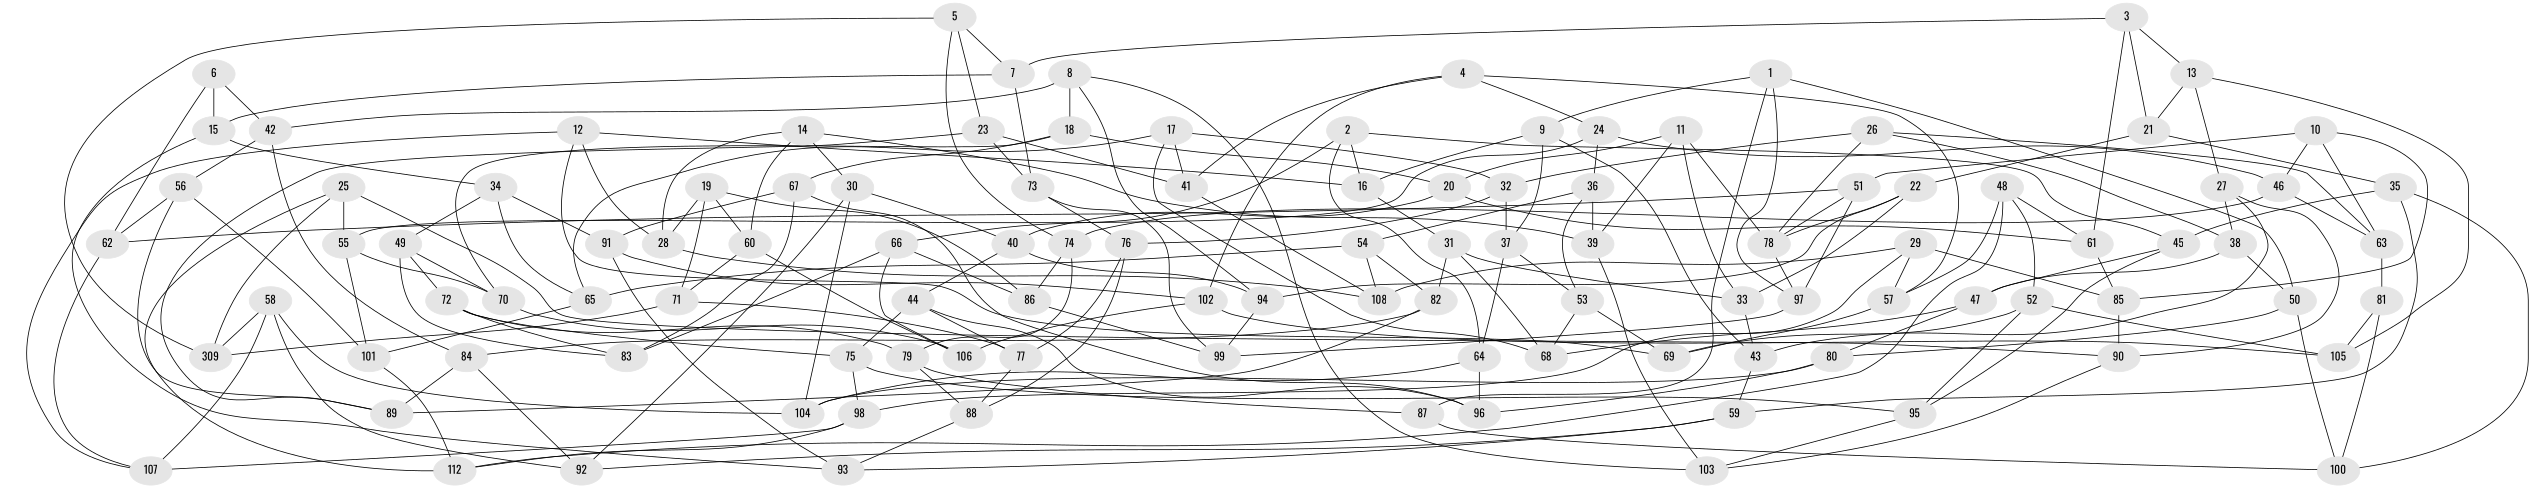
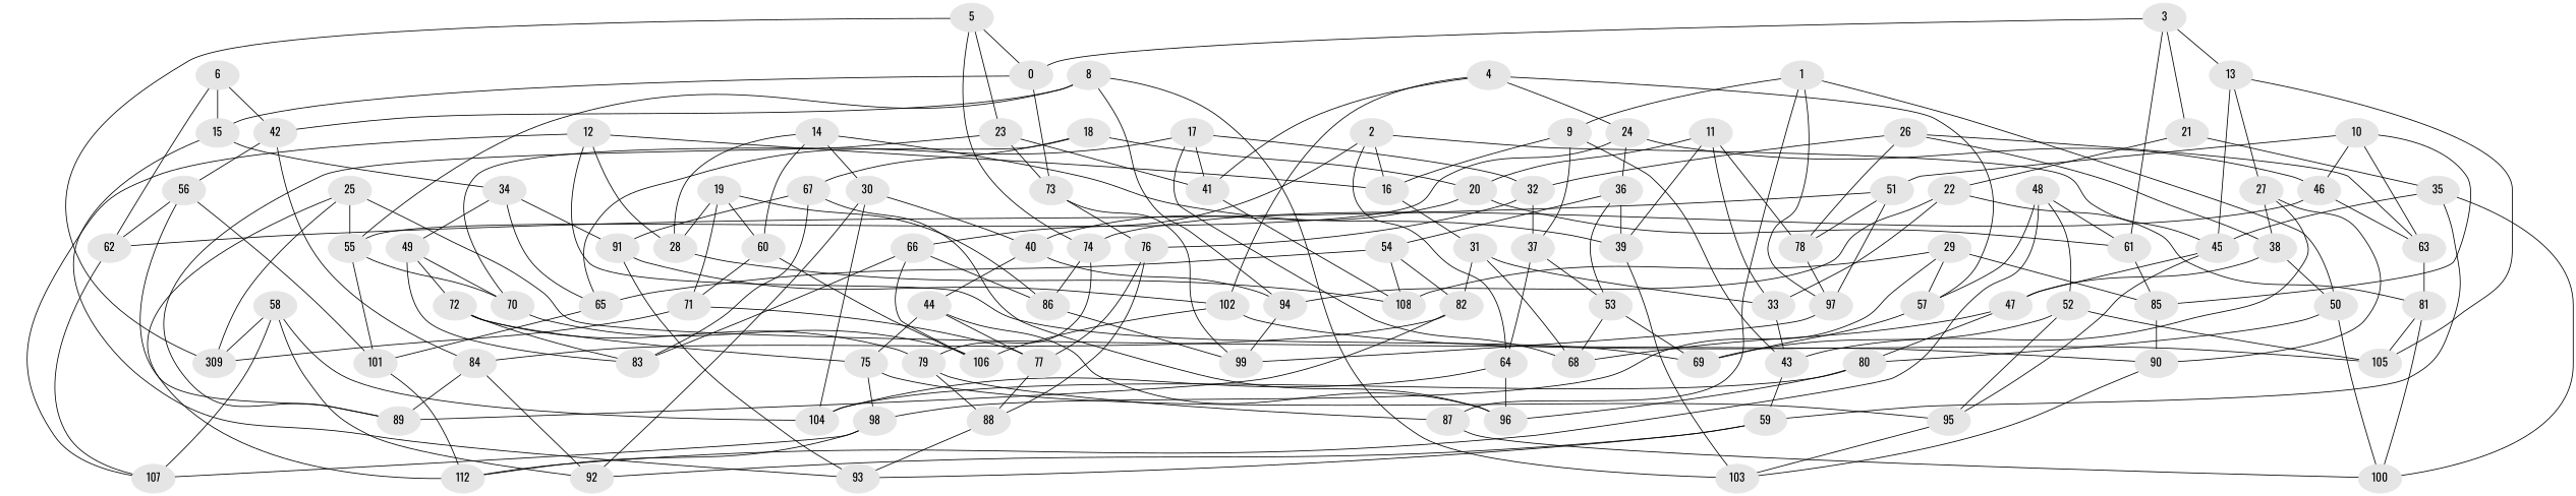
  graph {
    fontname=Oswald
    node [color=gray90 fontname=Oswald style=filled]
    edge [fontname=Oswald]
    1
    9
    50
    87
    97
    16
    37
    43
    100
    80
    99
    2
    45
    64
    66
    31
    47
    95
    104
    96
    86
    83
    106
    3
-   7
+   7 [label=0]
    13
    21
    61
    15
    73
    27
    105
    22
    35
    85
    4
    24
    41
    57
    102
    46
    36
    55
    108
    69
    5
    23
    74
    n49 [label=309]
    89
    79
    6
    42
    62
    34
    93
    56
    84
    107
    76
    8
    18
    94
    103
    20
    67
    70
    53
    59
    10
    51
    63
    78
    81
    90
    11
    33
    39
    40
    12
    28
    38
    14
    30
    60
    92
    71
    65
    49
    91
    68
    82
    17
    32
    101
    19
    77
    44
    54
    25
    n101 [label=112]
    26
    29
    98
    88
    72
    75
    48
    52
    58
    1 -- 9
    1 -- 50
    1 -- 87
    1 -- 97
    9 -- 16
    9 -- 37
    9 -- 43
    50 -- 100
    50 -- 80
    87 -- 100
    97 -- 99
    16 -- 31
    37 -- 64
    37 -- 53
    43 -- 59
    80 -- 104
    80 -- 96
    2 -- 16
    2 -- 45
    2 -- 64
    2 -- 66
    45 -- 47
    45 -- 95
    64 -- 104
    64 -- 96
    66 -- 86
    66 -- 83
    66 -- 106
    31 -- 33
    31 -- 68
    31 -- 82
    47 -- 80
    47 -- 68
    95 -- 103
    86 -- 99
    3 -- 7
    3 -- 13
    3 -- 21
    3 -- 61
    7 -- 15
    7 -- 73
-   13 -- 21
+   13 -- 45
    13 -- 27
    13 -- 105
    21 -- 22
    21 -- 35
    61 -- 85
    15 -- 34
    15 -- 93
    73 -- 99
    73 -- 76
    27 -- 43
    27 -- 90
    27 -- 38
    22 -- 94
-   22 -- 78
+   22 -- 81
    22 -- 33
    35 -- 100
    35 -- 45
    35 -- 59
    85 -- 90
    4 -- 24
    4 -- 41
    4 -- 57
    4 -- 102
    24 -- 46
    24 -- 36
    24 -- 55
    41 -- 108
    57 -- 69
    102 -- 106
    102 -- 105
    46 -- 74
    46 -- 63
    36 -- 53
    36 -- 39
    36 -- 54
    55 -- 70
    55 -- 101
    5 -- 7
    5 -- 23
    5 -- 74
    5 -- n49
    23 -- 73
    23 -- 41
    23 -- 89
    74 -- 86
    74 -- 79
    79 -- 87
    79 -- 88
    6 -- 15
    6 -- 42
    6 -- 62
    42 -- 56
    42 -- 84
    62 -- 107
    34 -- 65
    34 -- 49
    34 -- 91
    56 -- 89
    56 -- 62
    56 -- 101
    84 -- 89
    84 -- 92
    76 -- 77
    76 -- 88
    8 -- 42
-   8 -- 18
+   8 -- 55
    8 -- 94
    8 -- 103
    18 -- 20
    18 -- 67
    18 -- 70
    94 -- 99
    20 -- 61
    20 -- 40
    67 -- 96
    67 -- 83
    67 -- 91
    70 -- 106
    53 -- 69
    53 -- 68
    59 -- 93
    59 -- 92
    10 -- 85
    10 -- 46
    10 -- 51
    10 -- 63
    51 -- 97
    51 -- 62
    51 -- 78
    63 -- 81
    78 -- 97
    81 -- 100
    81 -- 105
    90 -- 103
    11 -- 20
    11 -- 78
    11 -- 33
    11 -- 39
    33 -- 43
    39 -- 103
    40 -- 94
    40 -- 44
    12 -- 16
    12 -- 69
    12 -- 107
    12 -- 28
    28 -- 108
    38 -- 50
    38 -- 47
    14 -- 39
    14 -- 28
    14 -- 30
    14 -- 60
    30 -- 104
    30 -- 40
    30 -- 92
    60 -- 106
    60 -- 71
    71 -- n49
    71 -- 77
    65 -- 101
    49 -- 83
    49 -- 70
    49 -- 72
    91 -- 102
    91 -- 93
    82 -- 89
    82 -- 84
    17 -- 41
    17 -- 65
    17 -- 68
    17 -- 32
    32 -- 37
    32 -- 76
    101 -- n101
    19 -- 86
    19 -- 28
    19 -- 60
    19 -- 71
    77 -- 88
    44 -- 96
    44 -- 77
    44 -- 75
    54 -- 108
    54 -- 65
    54 -- 82
    25 -- 55
    25 -- n49
    25 -- 90
    25 -- n101
    26 -- 63
    26 -- 78
    26 -- 38
    26 -- 32
    29 -- 85
    29 -- 57
    29 -- 108
    29 -- 98
    98 -- 107
    98 -- n101
    88 -- 93
    72 -- 83
    72 -- 79
    72 -- 75
    75 -- 95
    75 -- 98
    48 -- 61
    48 -- 57
    48 -- n101
    48 -- 52
    52 -- 95
    52 -- 105
    52 -- 69
    58 -- 104
    58 -- n49
    58 -- 107
    58 -- 92
  }
